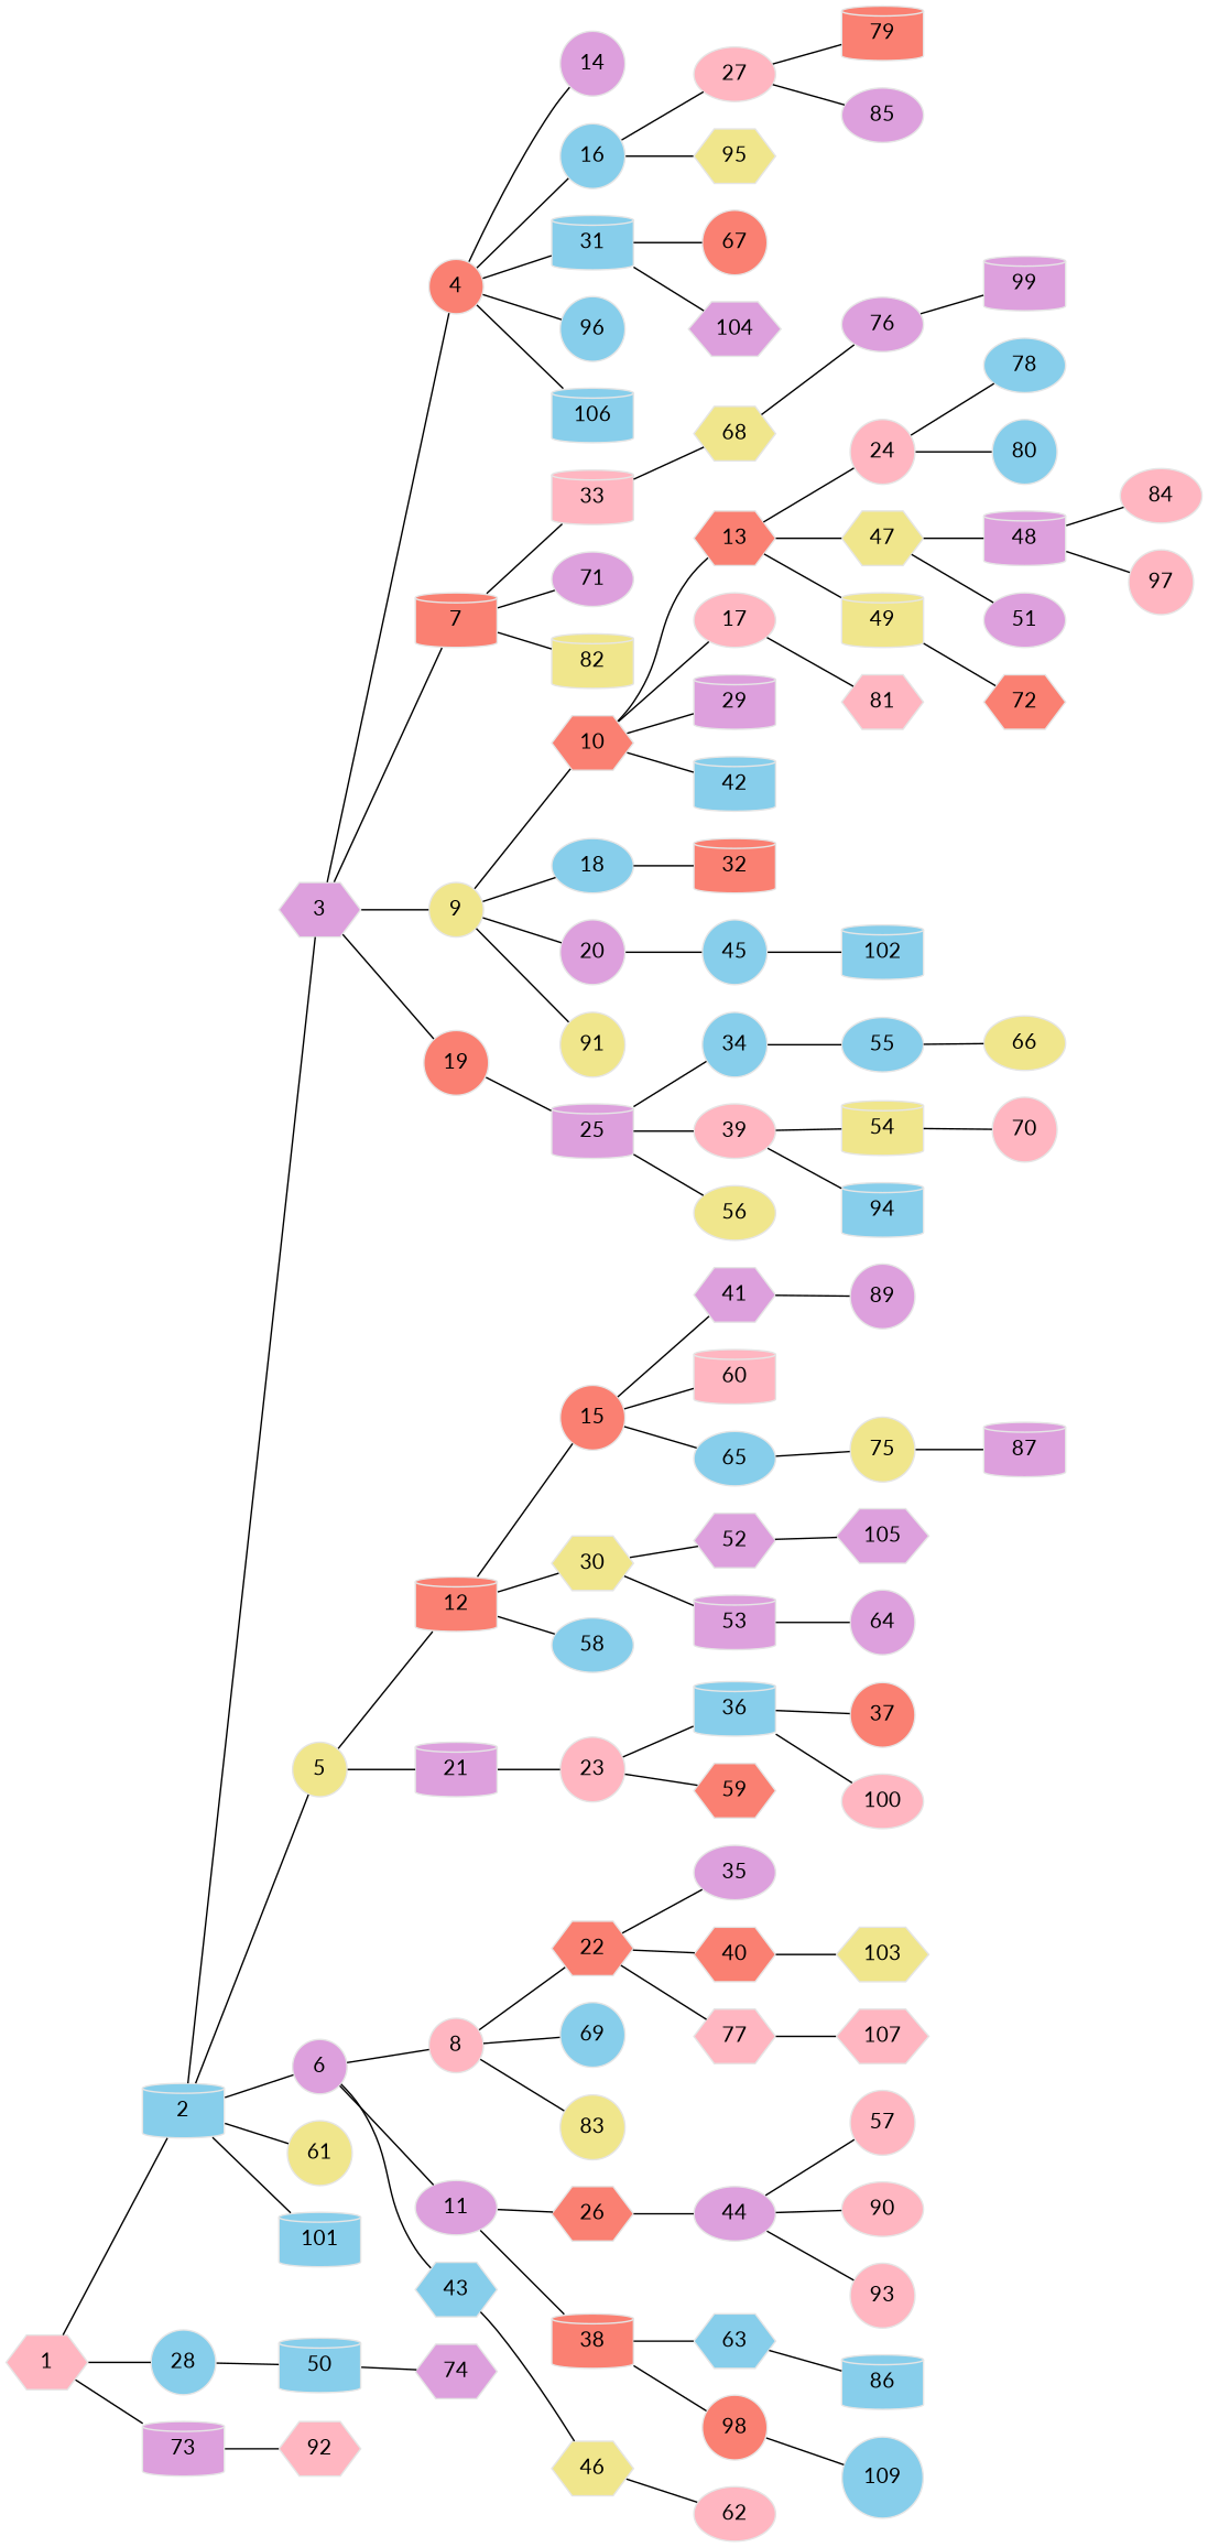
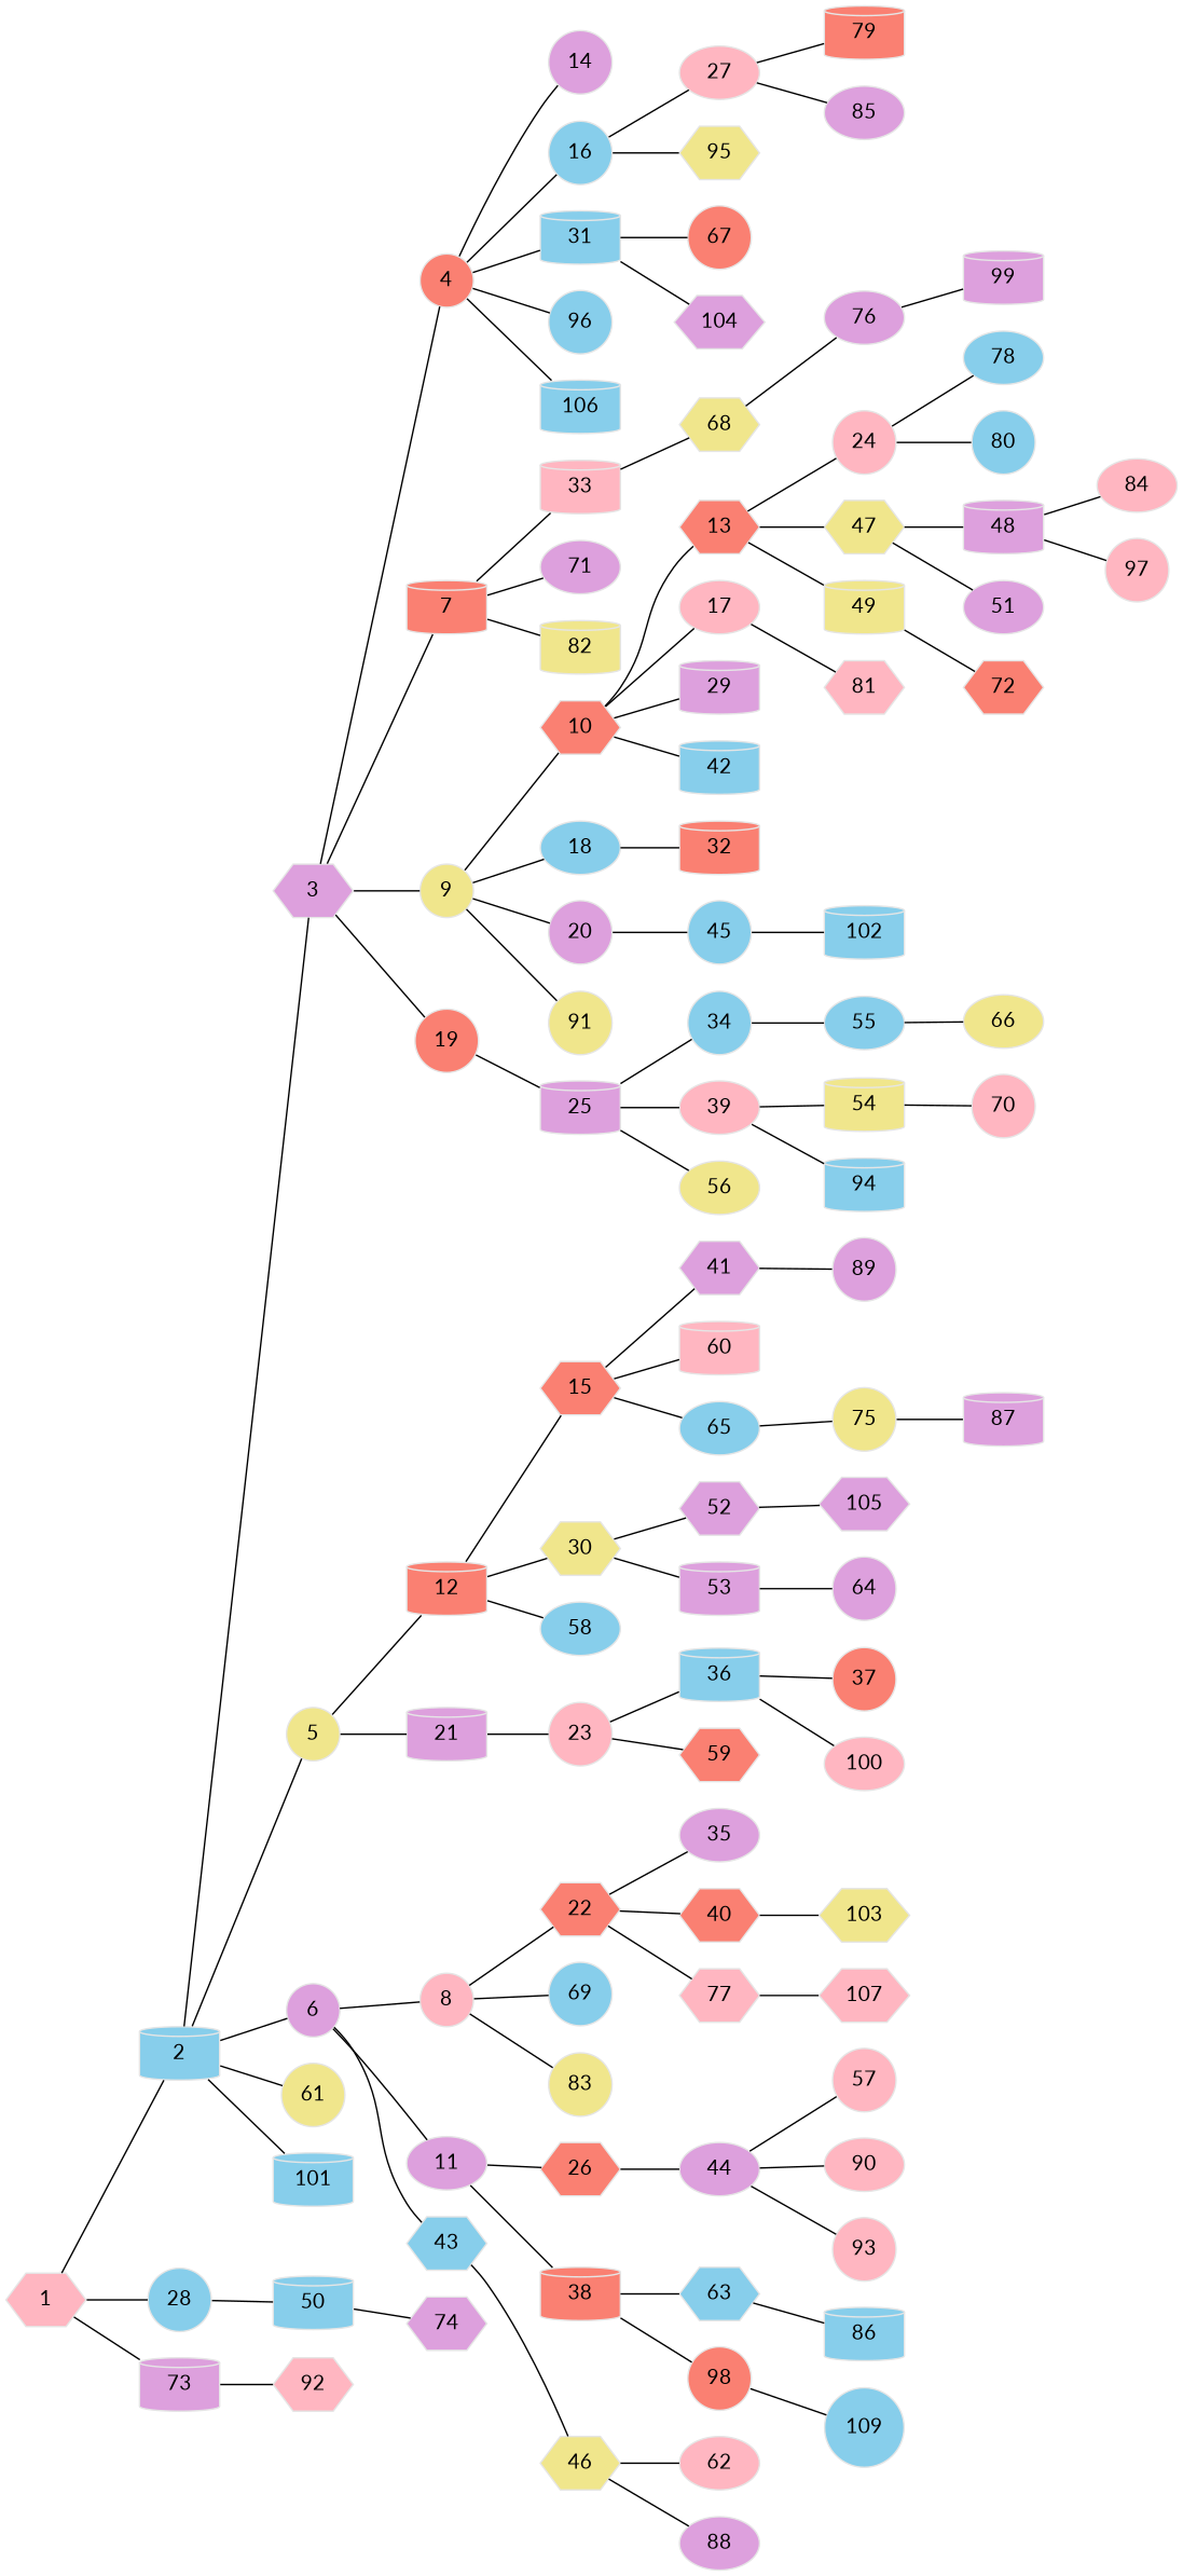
  graph {
    fontname=Lato
    rankdir=LR
    node [color=gray90 fillcolor=plum fontname=Lato shape=circle style=filled]
    edge [fontname=Lato]
    1 [fillcolor=lightpink shape=hexagon]
    2 [fillcolor=skyblue shape=cylinder]
    28 [fillcolor=skyblue]
    73 [shape=cylinder]
    3 [shape=hexagon]
    5 [fillcolor=khaki]
    6
    61 [fillcolor=khaki]
    101 [fillcolor=skyblue shape=cylinder]
    50 [fillcolor=skyblue shape=cylinder]
    92 [fillcolor=lightpink shape=hexagon]
    4 [fillcolor=salmon]
    7 [fillcolor=salmon shape=cylinder]
    9 [fillcolor=khaki]
    19 [fillcolor=salmon]
    12 [fillcolor=salmon shape=cylinder]
    21 [shape=cylinder]
    8 [fillcolor=lightpink]
    11 [shape=ellipse]
    43 [fillcolor=skyblue shape=hexagon]
    14
    16 [fillcolor=skyblue]
    31 [fillcolor=skyblue shape=cylinder]
    96 [fillcolor=skyblue]
    106 [fillcolor=skyblue shape=cylinder]
    33 [fillcolor=lightpink shape=cylinder]
    71 [shape=ellipse]
    82 [fillcolor=khaki shape=cylinder]
    10 [fillcolor=salmon shape=hexagon]
    18 [fillcolor=skyblue shape=ellipse]
    20
    91 [fillcolor=khaki]
    25 [shape=cylinder]
    27 [fillcolor=lightpink shape=ellipse]
    95 [fillcolor=khaki shape=hexagon]
    67 [fillcolor=salmon]
    104 [shape=hexagon]
-   15 [fillcolor=salmon]
+   15 [fillcolor=salmon shape=hexagon]
    30 [fillcolor=khaki shape=hexagon]
    58 [fillcolor=skyblue shape=ellipse]
    23 [fillcolor=lightpink]
    22 [fillcolor=salmon shape=hexagon]
    69 [fillcolor=skyblue]
    83 [fillcolor=khaki]
    26 [fillcolor=salmon shape=hexagon]
    38 [fillcolor=salmon shape=cylinder]
    46 [fillcolor=khaki shape=hexagon]
    68 [fillcolor=khaki shape=hexagon]
    35 [shape=ellipse]
    40 [fillcolor=salmon shape=hexagon]
    77 [fillcolor=lightpink shape=hexagon]
    13 [fillcolor=salmon shape=hexagon]
    17 [fillcolor=lightpink shape=ellipse]
    29 [shape=cylinder]
    42 [fillcolor=skyblue shape=cylinder]
    32 [fillcolor=salmon shape=cylinder]
    45 [fillcolor=skyblue]
    24 [fillcolor=lightpink]
    47 [fillcolor=khaki shape=hexagon]
    49 [fillcolor=khaki shape=cylinder]
    81 [fillcolor=lightpink shape=hexagon]
    44 [shape=ellipse]
    63 [fillcolor=skyblue shape=hexagon]
    98 [fillcolor=salmon]
    41 [shape=hexagon]
    60 [fillcolor=lightpink shape=cylinder]
    65 [fillcolor=skyblue shape=ellipse]
    52 [shape=hexagon]
    53 [shape=cylinder]
    78 [fillcolor=skyblue shape=ellipse]
    80 [fillcolor=skyblue]
    48 [shape=cylinder]
    51 [shape=ellipse]
    72 [fillcolor=salmon shape=hexagon]
    89
    75 [fillcolor=khaki]
    79 [fillcolor=salmon shape=cylinder]
    85 [shape=ellipse]
    34 [fillcolor=skyblue]
    39 [fillcolor=lightpink shape=ellipse]
    56 [fillcolor=khaki shape=ellipse]
    102 [fillcolor=skyblue shape=cylinder]
    36 [fillcolor=skyblue shape=cylinder]
    59 [fillcolor=salmon shape=hexagon]
    103 [fillcolor=khaki shape=hexagon]
    107 [fillcolor=lightpink shape=hexagon]
    37 [fillcolor=salmon]
    100 [fillcolor=lightpink shape=ellipse]
    55 [fillcolor=skyblue shape=ellipse]
    54 [fillcolor=khaki shape=cylinder]
    94 [fillcolor=skyblue shape=cylinder]
    57 [fillcolor=lightpink]
    90 [fillcolor=lightpink shape=ellipse]
    93 [fillcolor=lightpink]
    74 [shape=hexagon]
    105 [shape=hexagon]
    64
    76 [shape=ellipse]
    66 [fillcolor=khaki shape=ellipse]
    86 [fillcolor=skyblue shape=cylinder]
    109 [fillcolor=skyblue]
    70 [fillcolor=lightpink]
    62 [fillcolor=lightpink shape=ellipse]
+   88 [shape=ellipse]
    84 [fillcolor=lightpink shape=ellipse]
    97 [fillcolor=lightpink]
    87 [shape=cylinder]
    99 [shape=cylinder]
    1 -- 2
    1 -- 28
    1 -- 73
    2 -- 3
    2 -- 5
    2 -- 6
    2 -- 61
    2 -- 101
    28 -- 50
    73 -- 92
    3 -- 4
    3 -- 7
    3 -- 9
    3 -- 19
    5 -- 12
    5 -- 21
    6 -- 8
    6 -- 11
    6 -- 43
    50 -- 74
    4 -- 14
    4 -- 16
    4 -- 31
    4 -- 96
    4 -- 106
    7 -- 33
    7 -- 71
    7 -- 82
    9 -- 10
    9 -- 18
    9 -- 20
    9 -- 91
    19 -- 25
    12 -- 15
    12 -- 30
    12 -- 58
    21 -- 23
    8 -- 22
    8 -- 69
    8 -- 83
    11 -- 26
    11 -- 38
    43 -- 46
    16 -- 27
    16 -- 95
    31 -- 67
    31 -- 104
    33 -- 68
    10 -- 13
    10 -- 17
    10 -- 29
    10 -- 42
    18 -- 32
    20 -- 45
    25 -- 34
    25 -- 39
    25 -- 56
    27 -- 79
    27 -- 85
    15 -- 41
    15 -- 60
    15 -- 65
    30 -- 52
    30 -- 53
    23 -- 36
    23 -- 59
    22 -- 35
    22 -- 40
    22 -- 77
    26 -- 44
    38 -- 63
    38 -- 98
    46 -- 62
+   46 -- 88
    68 -- 76
    40 -- 103
    77 -- 107
    13 -- 24
    13 -- 47
    13 -- 49
    17 -- 81
    45 -- 102
    24 -- 78
    24 -- 80
    47 -- 48
    47 -- 51
    49 -- 72
    44 -- 57
    44 -- 90
    44 -- 93
    63 -- 86
    98 -- 109
    41 -- 89
    65 -- 75
    52 -- 105
    53 -- 64
    48 -- 84
    48 -- 97
    75 -- 87
    34 -- 55
    39 -- 54
    39 -- 94
    36 -- 37
    36 -- 100
    55 -- 66
    54 -- 70
    76 -- 99
  }
